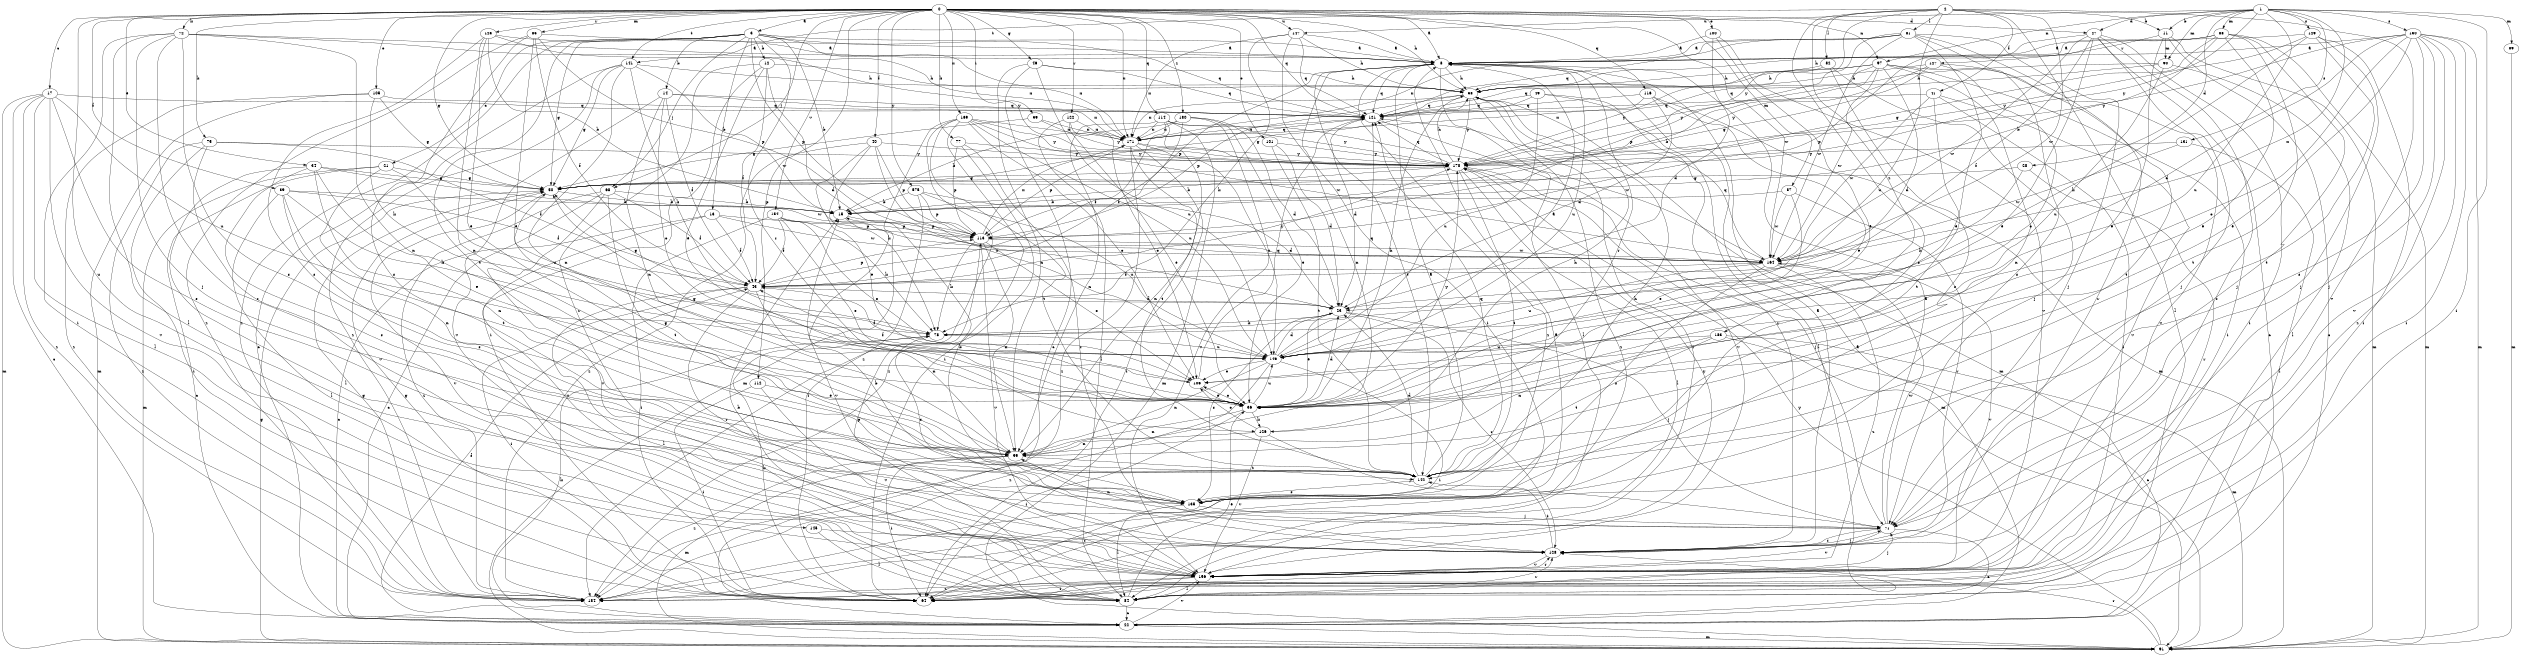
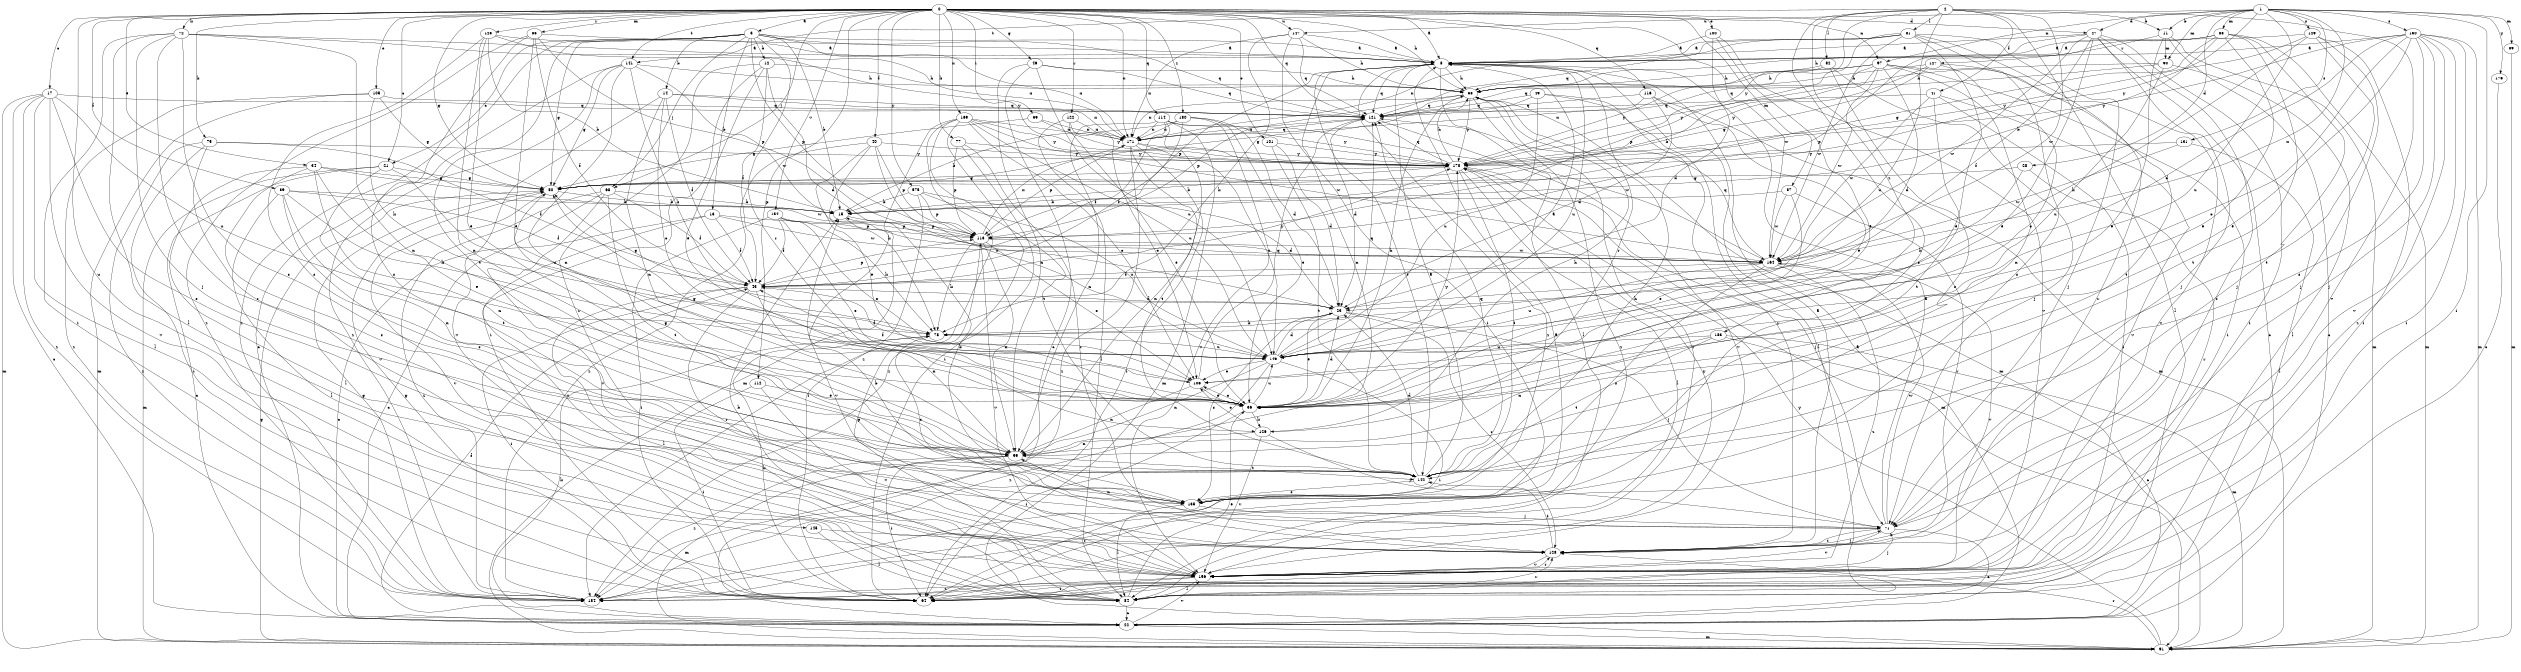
  strict digraph {
    0
    3
    8
    17
    21
    27
    34
    39
    40
    46
    50
    58
    59
    68
    72
    75
    77
    85
    87
    97
    100
    101
    105
    112
    114
    116
    121
    122
    123
    141
    145
    147
    154
    164
    169
    171
    n37 [label=575]
    180
    12
    13
    14
    15
    113
    126
    142
    184
    149
    84
    99
    135
    156
    22
    91
    64
    36
    43
    128
    71
    78
    178
    49
    n62 [label=23]
    106
    1
    11
    28
    88
    89
    90
    129
    130
    131
+   176
    127
    2
    41
    81
    82
    183
    0 -> 3 [label=a]
    0 -> 8 [label=a]
    0 -> 17 [label=c]
+   0 -> 21 [label=c]
    0 -> 27 [label=d]
    0 -> 34 [label=e]
    0 -> 39 [label=f]
    0 -> 40 [label=f]
    0 -> 46 [label=g]
    0 -> 50 [label=g]
    0 -> 58 [label=h]
    0 -> 59 [label=i]
    0 -> 68 [label=j]
    0 -> 72 [label=k]
    0 -> 75 [label=k]
    0 -> 77 [label=k]
    0 -> 85 [label=m]
    0 -> 87 [label=m]
    0 -> 97 [label=n]
    0 -> 100 [label=o]
    0 -> 101 [label=o]
    0 -> 105 [label=o]
    0 -> 112 [label=p]
    0 -> 114 [label=q]
    0 -> 116 [label=q]
    0 -> 121 [label=q]
    0 -> 122 [label=r]
    0 -> 123 [label=r]
    0 -> 141 [label=t]
    0 -> 145 [label=u]
    0 -> 147 [label=u]
    0 -> 154 [label=v]
    0 -> 164 [label=w]
    0 -> 169 [label=x]
    0 -> 171 [label=x]
    0 -> n37 [label=y]
    0 -> 180 [label=z]
    3 -> 8 [label=a]
    3 -> 21 [label=c]
    3 -> 50 [label=g]
    3 -> 68 [label=j]
    3 -> 121 [label=q]
    3 -> 171 [label=x]
    3 -> 12 [label=b]
    3 -> 13 [label=b]
    3 -> 14 [label=b]
    3 -> 15 [label=b]
    3 -> 113 [label=p]
    3 -> 126 [label=r]
    3 -> 142 [label=t]
    3 -> 184 [label=z]
    8 -> 58 [label=h]
    8 -> 121 [label=q]
    8 -> 113 [label=p]
    8 -> 126 [label=r]
    8 -> 142 [label=t]
    8 -> 184 [label=z]
    8 -> 149 [label=u]
    8 -> 84 [label=l]
    8 -> 99 [label=n]
    17 -> 121 [label=q]
    17 -> 184 [label=z]
    17 -> 149 [label=u]
    17 -> 84 [label=l]
    17 -> 135 [label=s]
    17 -> 156 [label=v]
    17 -> 22 [label=c]
    17 -> 91 [label=m]
    21 -> 50 [label=g]
    21 -> 142 [label=t]
    21 -> 149 [label=u]
    21 -> 22 [label=c]
    21 -> 91 [label=m]
+   27 -> 8 [label=a]
    27 -> 164 [label=w]
    27 -> 113 [label=p]
    27 -> 22 [label=c]
    27 -> 64 [label=i]
    27 -> 36 [label=e]
    27 -> 43 [label=f]
    27 -> 128 [label=r]
    27 -> 71 [label=j]
    34 -> 50 [label=g]
    34 -> 164 [label=w]
    34 -> 84 [label=l]
    34 -> 99 [label=n]
    34 -> 135 [label=s]
    34 -> 36 [label=e]
    39 -> 15 [label=b]
    39 -> 84 [label=l]
    39 -> 99 [label=n]
    39 -> 135 [label=s]
    39 -> 43 [label=f]
    39 -> 78 [label=k]
    40 -> 113 [label=p]
    40 -> 184 [label=z]
    40 -> 149 [label=u]
    40 -> 36 [label=e]
    40 -> 78 [label=k]
    40 -> 178 [label=y]
    46 -> 58 [label=h]
    46 -> 121 [label=q]
    46 -> 149 [label=u]
    46 -> 99 [label=n]
    46 -> 22 [label=c]
    50 -> 15 [label=b]
    50 -> 156 [label=v]
    58 -> 121 [label=q]
    58 -> 171 [label=x]
    58 -> 113 [label=p]
    58 -> 184 [label=z]
    58 -> 91 [label=m]
    58 -> 64 [label=i]
    58 -> 178 [label=y]
    59 -> 50 [label=g]
    59 -> 171 [label=x]
    59 -> 178 [label=y]
    68 -> 15 [label=b]
    68 -> 142 [label=t]
    68 -> 184 [label=z]
    68 -> 156 [label=v]
    68 -> 22 [label=c]
    68 -> 43 [label=f]
    72 -> 8 [label=a]
    72 -> 84 [label=l]
    72 -> 99 [label=n]
    72 -> 135 [label=s]
    72 -> 64 [label=i]
    72 -> 128 [label=r]
    72 -> 71 [label=j]
    72 -> 178 [label=y]
    75 -> 184 [label=z]
    75 -> 156 [label=v]
    75 -> 64 [label=i]
    75 -> 43 [label=f]
    75 -> 178 [label=y]
    77 -> 113 [label=p]
    77 -> 184 [label=z]
    77 -> 128 [label=r]
    77 -> 178 [label=y]
    85 -> 8 [label=a]
    85 -> 113 [label=p]
    85 -> 184 [label=z]
    85 -> 135 [label=s]
    85 -> 36 [label=e]
    85 -> 43 [label=f]
    87 -> 164 [label=w]
    87 -> 15 [label=b]
    87 -> 36 [label=e]
    87 -> 128 [label=r]
    97 -> 58 [label=h]
    97 -> 121 [label=q]
    97 -> 164 [label=w]
    97 -> 15 [label=b]
    97 -> 99 [label=n]
    97 -> 156 [label=v]
    97 -> 64 [label=i]
    97 -> 178 [label=y]
    97 -> n62 [label=d]
    100 -> 8 [label=a]
    100 -> 156 [label=v]
    100 -> 36 [label=e]
    100 -> n62 [label=d]
    101 -> 142 [label=t]
    101 -> 178 [label=y]
    101 -> n62 [label=d]
    105 -> 50 [label=g]
    105 -> 121 [label=q]
    105 -> 184 [label=z]
    105 -> 91 [label=m]
    105 -> 78 [label=k]
    112 -> 156 [label=v]
    112 -> 64 [label=i]
    112 -> 36 [label=e]
    114 -> 164 [label=w]
    114 -> 171 [label=x]
    114 -> 142 [label=t]
    114 -> 99 [label=n]
    114 -> 91 [label=m]
    114 -> 43 [label=f]
    114 -> 178 [label=y]
    116 -> 121 [label=q]
    116 -> 171 [label=x]
    116 -> 91 [label=m]
    116 -> 36 [label=e]
    116 -> n62 [label=d]
    121 -> 171 [label=x]
    121 -> 156 [label=v]
    121 -> n62 [label=d]
    122 -> 171 [label=x]
    122 -> 84 [label=l]
    122 -> 36 [label=e]
    122 -> 106 [label=o]
    123 -> 8 [label=a]
    123 -> 171 [label=x]
    123 -> 15 [label=b]
    123 -> 99 [label=n]
    123 -> 135 [label=s]
    123 -> 36 [label=e]
    141 -> 50 [label=g]
    141 -> 58 [label=h]
    141 -> 164 [label=w]
    141 -> 184 [label=z]
    141 -> 99 [label=n]
    141 -> 22 [label=c]
    141 -> 78 [label=k]
    145 -> 84 [label=l]
    145 -> 128 [label=r]
    147 -> 8 [label=a]
    147 -> 58 [label=h]
    147 -> 121 [label=q]
    147 -> 171 [label=x]
    147 -> 64 [label=i]
    147 -> 78 [label=k]
    154 -> 113 [label=p]
    154 -> 64 [label=i]
    154 -> 36 [label=e]
    154 -> 43 [label=f]
    154 -> 78 [label=k]
    154 -> 106 [label=o]
    164 -> 121 [label=q]
    164 -> 184 [label=z]
    164 -> 149 [label=u]
    164 -> 135 [label=s]
    164 -> 156 [label=v]
    164 -> 43 [label=f]
    169 -> 164 [label=w]
    169 -> 171 [label=x]
    169 -> 142 [label=t]
    169 -> 184 [label=z]
    169 -> 149 [label=u]
    169 -> 91 [label=m]
    169 -> 64 [label=i]
    169 -> 178 [label=y]
    169 -> 106 [label=o]
    171 -> 121 [label=q]
    171 -> 113 [label=p]
    171 -> 184 [label=z]
    171 -> 149 [label=u]
    171 -> 99 [label=n]
    171 -> 64 [label=i]
    171 -> 178 [label=y]
    n37 -> 15 [label=b]
    n37 -> 113 [label=p]
    n37 -> 149 [label=u]
    n37 -> 64 [label=i]
    n37 -> n62 [label=d]
    180 -> 171 [label=x]
    180 -> 15 [label=b]
    180 -> 156 [label=v]
    180 -> 36 [label=e]
    180 -> 43 [label=f]
    180 -> n62 [label=d]
    12 -> 58 [label=h]
    12 -> 64 [label=i]
    12 -> 36 [label=e]
    12 -> 43 [label=f]
    12 -> 128 [label=r]
    12 -> n62 [label=d]
    13 -> 164 [label=w]
    13 -> 113 [label=p]
    13 -> 156 [label=v]
    13 -> 22 [label=c]
    13 -> 43 [label=f]
    14 -> 121 [label=q]
    14 -> 171 [label=x]
    14 -> 99 [label=n]
    14 -> 156 [label=v]
    14 -> 43 [label=f]
    14 -> 106 [label=o]
    15 -> 113 [label=p]
    15 -> 156 [label=v]
    113 -> 164 [label=w]
    113 -> 171 [label=x]
    113 -> 99 [label=n]
    113 -> 156 [label=v]
    113 -> 78 [label=k]
    113 -> 106 [label=o]
    126 -> 58 [label=h]
    126 -> 99 [label=n]
    126 -> 156 [label=v]
    126 -> 71 [label=j]
    126 -> 106 [label=o]
    142 -> 8 [label=a]
    142 -> 121 [label=q]
    142 -> 15 [label=b]
    142 -> 135 [label=s]
    142 -> n62 [label=d]
    184 -> 8 [label=a]
    184 -> 50 [label=g]
    149 -> 8 [label=a]
    149 -> 121 [label=q]
    149 -> 184 [label=z]
    149 -> 99 [label=n]
    149 -> 64 [label=i]
    149 -> 43 [label=f]
    149 -> n62 [label=d]
    149 -> 106 [label=o]
    84 -> 15 [label=b]
    84 -> 113 [label=p]
    84 -> 22 [label=c]
    84 -> 36 [label=e]
    84 -> 128 [label=r]
    99 -> 50 [label=g]
    99 -> 142 [label=t]
    99 -> 184 [label=z]
    99 -> 91 [label=m]
    99 -> 64 [label=i]
    135 -> 58 [label=h]
    135 -> 84 [label=l]
    135 -> 71 [label=j]
    156 -> 184 [label=z]
    156 -> 84 [label=l]
    156 -> 64 [label=i]
    156 -> 128 [label=r]
    156 -> 71 [label=j]
    156 -> 178 [label=y]
    22 -> 8 [label=a]
    22 -> 156 [label=v]
    22 -> 91 [label=m]
    22 -> 43 [label=f]
    22 -> 78 [label=k]
    91 -> 50 [label=g]
    91 -> 128 [label=r]
    91 -> 178 [label=y]
    64 -> 50 [label=g]
    64 -> 78 [label=k]
    36 -> 50 [label=g]
    36 -> 58 [label=h]
    36 -> 126 [label=k]
    36 -> 149 [label=u]
-   36 -> 99 [label=n]
+   106 -> 99 [label=n]
    36 -> 64 [label=i]
    36 -> 178 [label=y]
    36 -> n62 [label=d]
    36 -> 106 [label=o]
    43 -> 113 [label=p]
    43 -> 84 [label=l]
    43 -> 99 [label=n]
    43 -> 64 [label=i]
    43 -> 128 [label=r]
    43 -> 178 [label=y]
    43 -> n62 [label=d]
    128 -> 8 [label=a]
    128 -> 15 [label=b]
    128 -> 142 [label=t]
    128 -> 156 [label=v]
    128 -> 71 [label=j]
    71 -> 8 [label=a]
    71 -> 164 [label=w]
    71 -> 99 [label=n]
    71 -> 156 [label=v]
    71 -> 22 [label=c]
    71 -> 128 [label=r]
    78 -> 149 [label=u]
    78 -> 135 [label=s]
    178 -> 50 [label=g]
    178 -> 58 [label=h]
    178 -> 121 [label=q]
    178 -> 15 [label=b]
    178 -> 142 [label=t]
    178 -> 84 [label=l]
    178 -> 91 [label=m]
    178 -> 71 [label=j]
    49 -> 50 [label=g]
    49 -> 121 [label=q]
    49 -> 149 [label=u]
    49 -> 84 [label=l]
    49 -> 128 [label=r]
    n62 -> 50 [label=g]
    n62 -> 135 [label=s]
    n62 -> 36 [label=e]
    n62 -> 128 [label=r]
    n62 -> 71 [label=j]
    n62 -> 78 [label=k]
    106 -> 121 [label=q]
    106 -> 36 [label=e]
    106 -> 43 [label=f]
    1 -> 27 [label=d]
    1 -> 97 [label=n]
    1 -> 147 [label=u]
    1 -> 164 [label=x]
    1 -> 149 [label=u]
    1 -> 64 [label=i]
    1 -> 178 [label=y]
    1 -> 11 [label=b]
    1 -> 28 [label=d]
    1 -> 88 [label=m]
    1 -> 89 [label=m]
    1 -> 90 [label=m]
    1 -> 129 [label=s]
    1 -> 130 [label=s]
    1 -> 131 [label=s]
+   1 -> 176 [label=y]
    11 -> 22 [label=c]
    11 -> 91 [label=m]
    11 -> 36 [label=e]
    11 -> 90 [label=m]
    11 -> 127 [label=r]
    28 -> 50 [label=g]
    28 -> 128 [label=r]
    28 -> 78 [label=k]
    88 -> 8 [label=a]
    88 -> 50 [label=g]
    88 -> 58 [label=h]
    88 -> 15 [label=b]
    88 -> 142 [label=t]
    88 -> 91 [label=m]
    88 -> 36 [label=e]
    88 -> 71 [label=j]
    89 -> 91 [label=m]
    90 -> 58 [label=h]
    90 -> 121 [label=q]
    90 -> 149 [label=u]
    90 -> 84 [label=l]
    129 -> 8 [label=a]
    129 -> 142 [label=t]
    129 -> 64 [label=i]
    129 -> 71 [label=j]
    129 -> 78 [label=k]
    129 -> 178 [label=y]
    130 -> 8 [label=a]
    130 -> 184 [label=z]
    130 -> 135 [label=s]
    130 -> 156 [label=v]
    130 -> 91 [label=m]
    130 -> 64 [label=i]
    130 -> 36 [label=e]
    130 -> 71 [label=j]
    130 -> 178 [label=y]
    130 -> n62 [label=d]
    130 -> 106 [label=o]
    131 -> 164 [label=w]
    131 -> 84 [label=l]
    131 -> 178 [label=y]
+   176 -> 22 [label=c]
    127 -> 50 [label=g]
    127 -> 58 [label=h]
    127 -> 142 [label=t]
    127 -> 178 [label=y]
    127 -> 106 [label=o]
    2 -> 141 [label=t]
    2 -> 164 [label=w]
    2 -> 149 [label=u]
    2 -> 84 [label=l]
    2 -> 135 [label=s]
    2 -> 156 [label=v]
    2 -> 178 [label=y]
    2 -> 11 [label=b]
    2 -> 41 [label=f]
    2 -> 81 [label=l]
    2 -> 82 [label=l]
    2 -> 183 [label=z]
    41 -> 121 [label=q]
    41 -> 164 [label=w]
    41 -> 142 [label=t]
    41 -> 156 [label=v]
    41 -> 64 [label=i]
    81 -> 8 [label=a]
    81 -> 121 [label=q]
    81 -> 164 [label=w]
    81 -> 171 [label=x]
    81 -> 113 [label=p]
    81 -> 135 [label=s]
    81 -> 36 [label=e]
    81 -> 128 [label=r]
    81 -> 71 [label=j]
    82 -> 58 [label=h]
    82 -> 135 [label=s]
    82 -> 71 [label=j]
    82 -> 178 [label=y]
    183 -> 142 [label=t]
    183 -> 149 [label=u]
    183 -> 99 [label=n]
    183 -> 22 [label=c]
    183 -> 91 [label=m]
  }
